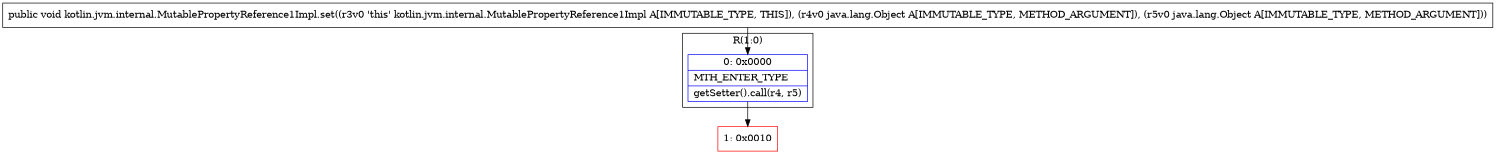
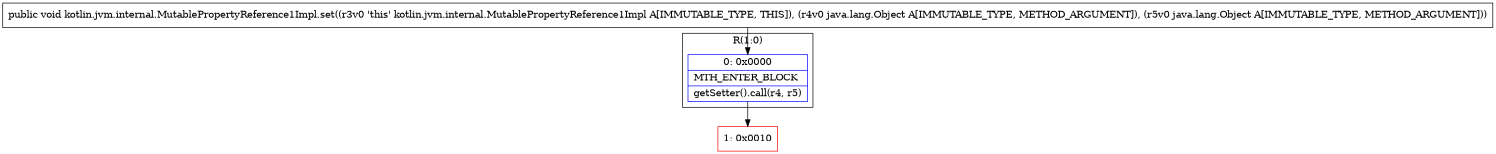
  digraph {
    node [shape=record]
-   n1 [color=blue label="{0\:\ 0x0000|MTH_ENTER_TYPE\l|getSetter().call(r4, r5)\l}"]
+   n1 [color=blue label="{0\:\ 0x0000|MTH_ENTER_BLOCK\l|getSetter().call(r4, r5)\l}"]
    n2 [color=red label="{1\:\ 0x0010}"]
    n3 [label="{public void kotlin.jvm.internal.MutablePropertyReference1Impl.set((r3v0 'this' kotlin.jvm.internal.MutablePropertyReference1Impl A[IMMUTABLE_TYPE, THIS]), (r4v0 java.lang.Object A[IMMUTABLE_TYPE, METHOD_ARGUMENT]), (r5v0 java.lang.Object A[IMMUTABLE_TYPE, METHOD_ARGUMENT])) }"]
    subgraph cluster_1 {
      label="R(1:0)"
      n1
    }
    n1 -> n2
    n3 -> n1
  }
